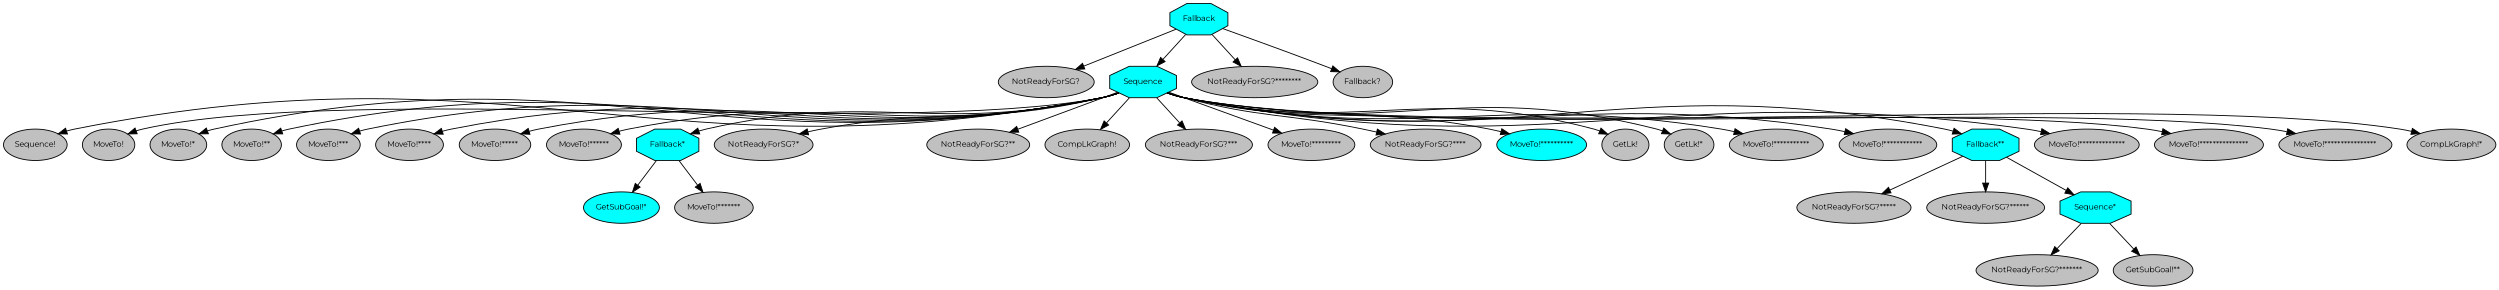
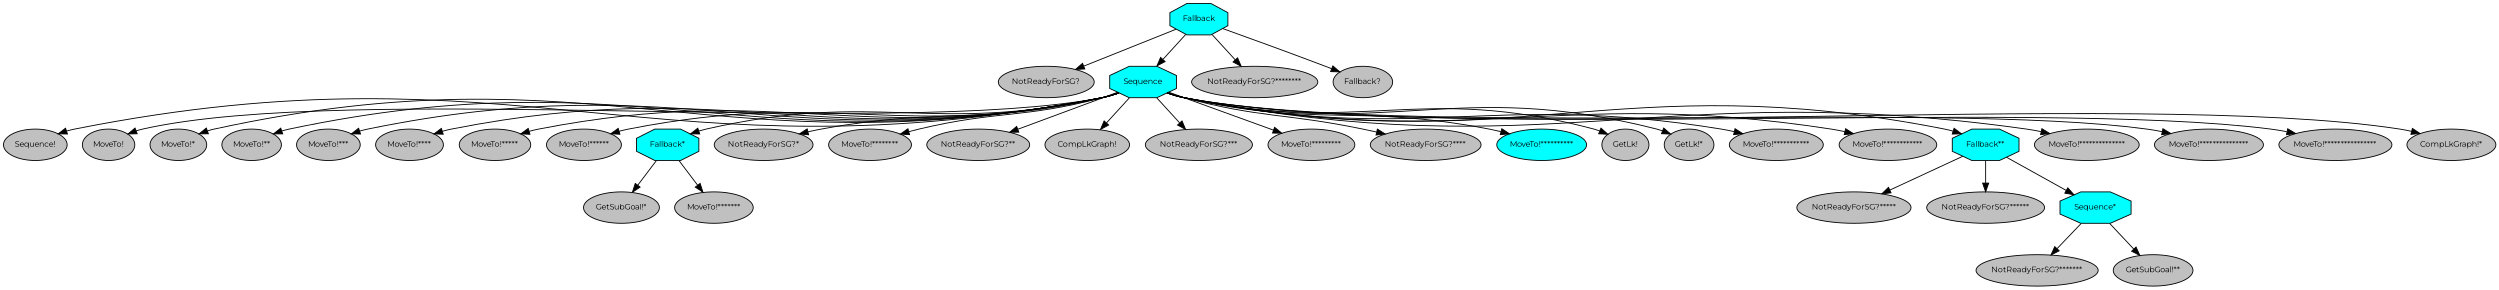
  digraph {
    fontname=Montserrat
    ordering=out
    node [fillcolor=gray fontcolor=black fontname=Montserrat fontsize=9 shape=ellipse style=filled]
    edge [fontname=Montserrat]
    n1 [fillcolor=cyan label=Fallback shape=octagon]
    n2 [label="NotReadyForSG?"]
    n3 [fillcolor=cyan label=Sequence shape=octagon]
    n4 [label="NotReadyForSG?********"]
    n5 [label="Fallback?"]
    n6 [label="Sequence!"]
    n7 [label="MoveTo!"]
    n8 [label="MoveTo!*"]
    n9 [label="MoveTo!**"]
    n10 [label="MoveTo!***"]
    n11 [label="MoveTo!****"]
    n12 [label="MoveTo!*****"]
    n13 [label="MoveTo!******"]
    n14 [fillcolor=cyan label="Fallback*" shape=octagon]
    n15 [label="NotReadyForSG?*"]
+   n16 [label="MoveTo!********"]
    n17 [label="NotReadyForSG?**"]
    n18 [label="CompLkGraph!"]
    n19 [label="NotReadyForSG?***"]
    n20 [label="MoveTo!*********"]
    n21 [label="NotReadyForSG?****"]
    n22 [fillcolor=cyan label="MoveTo!**********"]
    n23 [label="GetLk!"]
    n24 [label="GetLk!*"]
    n25 [label="MoveTo!***********"]
    n26 [label="MoveTo!************"]
    n27 [fillcolor=cyan label="Fallback**" shape=octagon]
    n28 [label="MoveTo!**************"]
    n29 [label="MoveTo!***************"]
    n30 [label="MoveTo!****************"]
    n31 [label="CompLkGraph!*"]
-   n32 [fillcolor=cyan label="GetSubGoal!*"]
+   n32 [label="GetSubGoal!*"]
    n33 [label="MoveTo!*******"]
    n34 [label="NotReadyForSG?*****"]
    n35 [label="NotReadyForSG?******"]
    n36 [fillcolor=cyan label="Sequence*" shape=octagon]
    n37 [label="NotReadyForSG?*******"]
    n38 [label="GetSubGoal!**"]
    n1 -> n2
    n1 -> n3
    n1 -> n4
    n1 -> n5
    n3 -> n6
    n3 -> n7
    n3 -> n8
    n3 -> n9
    n3 -> n10
    n3 -> n11
    n3 -> n12
    n3 -> n13
    n3 -> n14
    n3 -> n15
+   n3 -> n16
    n3 -> n17
    n3 -> n18
    n3 -> n19
    n3 -> n20
    n3 -> n21
    n3 -> n22
    n3 -> n23
    n3 -> n24
    n3 -> n25
    n3 -> n26
    n3 -> n27
    n3 -> n28
    n3 -> n29
    n3 -> n30
    n3 -> n31
    n14 -> n32
    n14 -> n33
    n27 -> n34
    n27 -> n35
    n27 -> n36
    n36 -> n37
    n36 -> n38
  }
